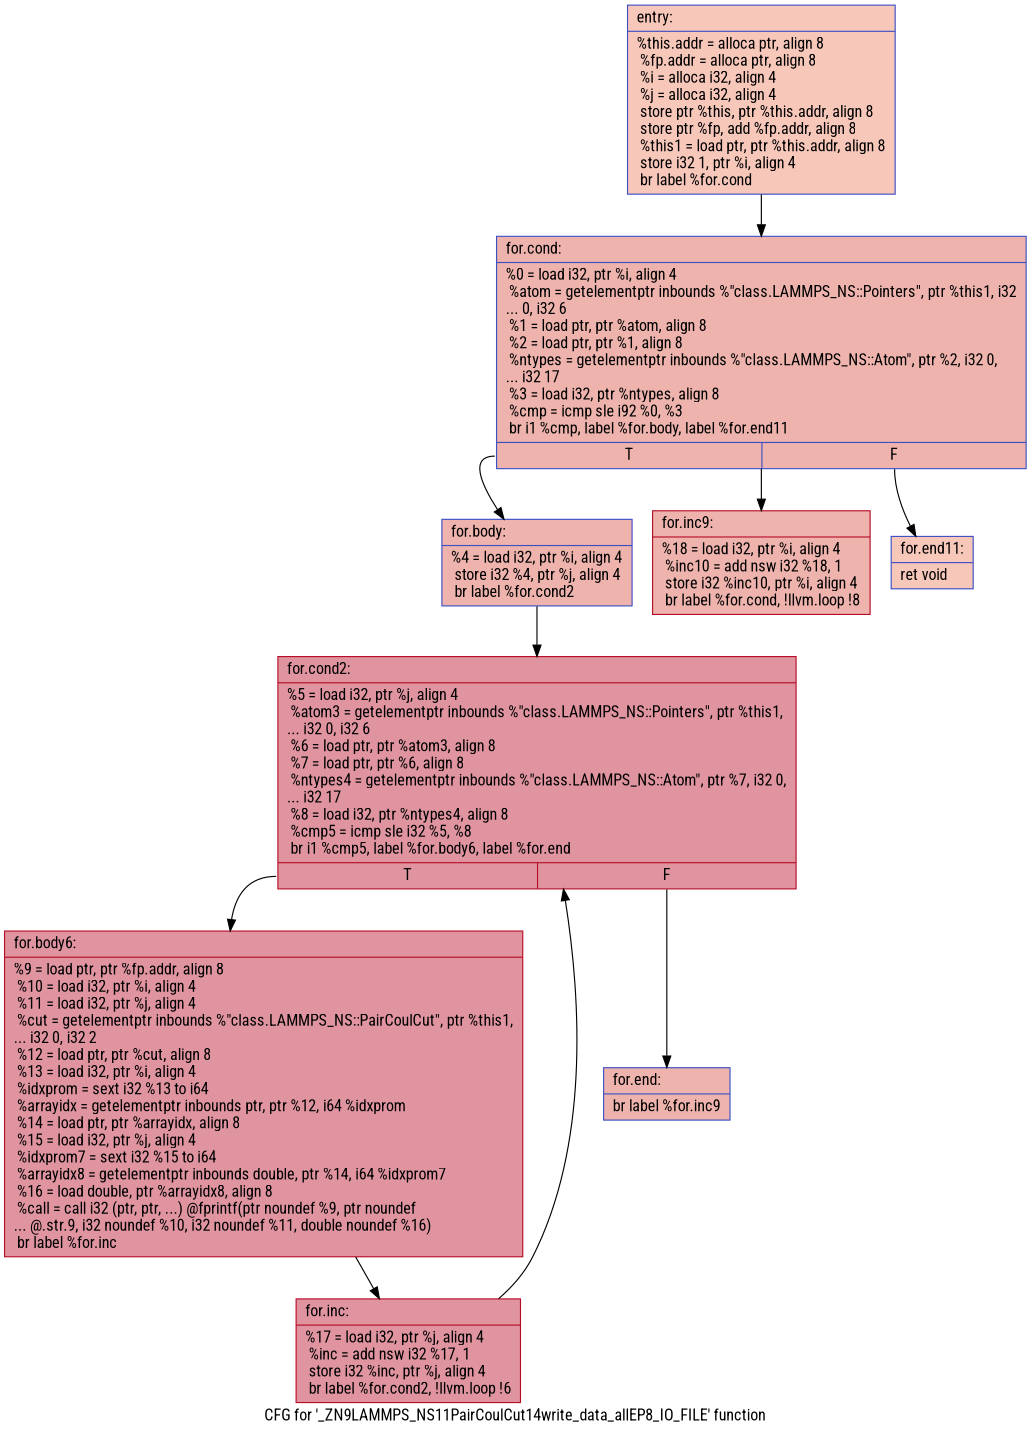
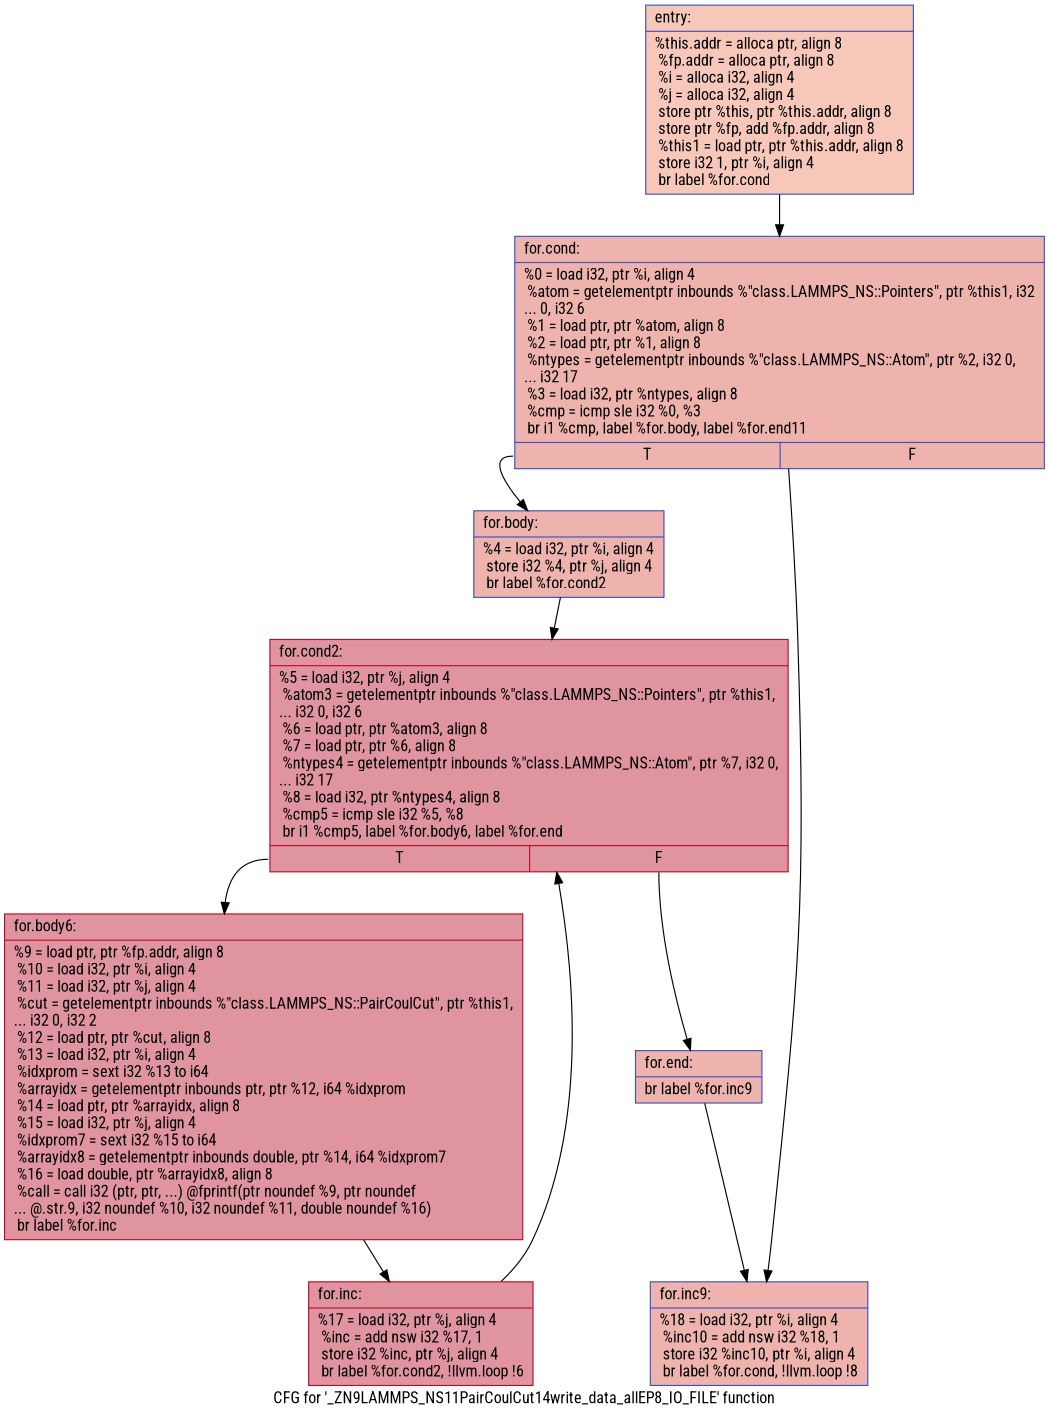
  digraph {
    fontname="Roboto Condensed"
    label="CFG for '_ZN9LAMMPS_NS11PairCoulCut14write_data_allEP8_IO_FILE' function"
    node [color="#3d50c3ff" fillcolor="#d6524470" fontname="Roboto Condensed" shape=record style=filled]
    edge [fontname="Roboto Condensed"]
    n1 [fillcolor="#ec7f6370" label="{entry:\l|  %this.addr = alloca ptr, align 8\l  %fp.addr = alloca ptr, align 8\l  %i = alloca i32, align 4\l  %j = alloca i32, align 4\l  store ptr %this, ptr %this.addr, align 8\l  store ptr %fp, add %fp.addr, align 8\l  %this1 = load ptr, ptr %this.addr, align 8\l  store i32 1, ptr %i, align 4\l  br label %for.cond\l}"]
-   n2 [label="{for.cond:\l|  %0 = load i32, ptr %i, align 4\l  %atom = getelementptr inbounds %\"class.LAMMPS_NS::Pointers\", ptr %this1, i32\l... 0, i32 6\l  %1 = load ptr, ptr %atom, align 8\l  %2 = load ptr, ptr %1, align 8\l  %ntypes = getelementptr inbounds %\"class.LAMMPS_NS::Atom\", ptr %2, i32 0,\l... i32 17\l  %3 = load i32, ptr %ntypes, align 8\l  %cmp = icmp sle i92 %0, %3\l  br i1 %cmp, label %for.body, label %for.end11\l|{<s0>T|<s1>F}}"]
+   n2 [label="{for.cond:\l|  %0 = load i32, ptr %i, align 4\l  %atom = getelementptr inbounds %\"class.LAMMPS_NS::Pointers\", ptr %this1, i32\l... 0, i32 6\l  %1 = load ptr, ptr %atom, align 8\l  %2 = load ptr, ptr %1, align 8\l  %ntypes = getelementptr inbounds %\"class.LAMMPS_NS::Atom\", ptr %2, i32 0,\l... i32 17\l  %3 = load i32, ptr %ntypes, align 8\l  %cmp = icmp sle i32 %0, %3\l  br i1 %cmp, label %for.body, label %for.end11\l|{<s0>T|<s1>F}}"]
    n3 [label="{for.body:\l|  %4 = load i32, ptr %i, align 4\l  store i32 %4, ptr %j, align 4\l  br label %for.cond2\l}"]
-   n4 [fillcolor="#ec7f6370" label="{for.end11:\l|  ret void\l}"]
-   n5 [color="#b70d28ff" label="{for.inc9:\l|  %18 = load i32, ptr %i, align 4\l  %inc10 = add nsw i32 %18, 1\l  store i32 %inc10, ptr %i, align 4\l  br label %for.cond, !llvm.loop !8\l}"]
+   n5 [label="{for.inc9:\l|  %18 = load i32, ptr %i, align 4\l  %inc10 = add nsw i32 %18, 1\l  store i32 %inc10, ptr %i, align 4\l  br label %for.cond, !llvm.loop !8\l}"]
    n6 [color="#b70d28ff" fillcolor="#b70d2870" label="{for.cond2:\l|  %5 = load i32, ptr %j, align 4\l  %atom3 = getelementptr inbounds %\"class.LAMMPS_NS::Pointers\", ptr %this1,\l... i32 0, i32 6\l  %6 = load ptr, ptr %atom3, align 8\l  %7 = load ptr, ptr %6, align 8\l  %ntypes4 = getelementptr inbounds %\"class.LAMMPS_NS::Atom\", ptr %7, i32 0,\l... i32 17\l  %8 = load i32, ptr %ntypes4, align 8\l  %cmp5 = icmp sle i32 %5, %8\l  br i1 %cmp5, label %for.body6, label %for.end\l|{<s0>T|<s1>F}}"]
    n7 [color="#b70d28ff" fillcolor="#b70d2870" label="{for.body6:\l|  %9 = load ptr, ptr %fp.addr, align 8\l  %10 = load i32, ptr %i, align 4\l  %11 = load i32, ptr %j, align 4\l  %cut = getelementptr inbounds %\"class.LAMMPS_NS::PairCoulCut\", ptr %this1,\l... i32 0, i32 2\l  %12 = load ptr, ptr %cut, align 8\l  %13 = load i32, ptr %i, align 4\l  %idxprom = sext i32 %13 to i64\l  %arrayidx = getelementptr inbounds ptr, ptr %12, i64 %idxprom\l  %14 = load ptr, ptr %arrayidx, align 8\l  %15 = load i32, ptr %j, align 4\l  %idxprom7 = sext i32 %15 to i64\l  %arrayidx8 = getelementptr inbounds double, ptr %14, i64 %idxprom7\l  %16 = load double, ptr %arrayidx8, align 8\l  %call = call i32 (ptr, ptr, ...) @fprintf(ptr noundef %9, ptr noundef\l... @.str.9, i32 noundef %10, i32 noundef %11, double noundef %16)\l  br label %for.inc\l}"]
    n8 [label="{for.end:\l|  br label %for.inc9\l}"]
    n9 [color="#b70d28ff" fillcolor="#b70d2870" label="{for.inc:\l|  %17 = load i32, ptr %j, align 4\l  %inc = add nsw i32 %17, 1\l  store i32 %inc, ptr %j, align 4\l  br label %for.cond2, !llvm.loop !6\l}"]
    n1 -> n2
    n2 -> n3 [tailport=s0]
-   n2 -> n4 [tailport=s1]
    n2 -> n5
    n3 -> n6
    n6 -> n7 [tailport=s0]
    n6 -> n8 [tailport=s1]
    n7 -> n9
+   n8 -> n5
    n9 -> n6
  }
